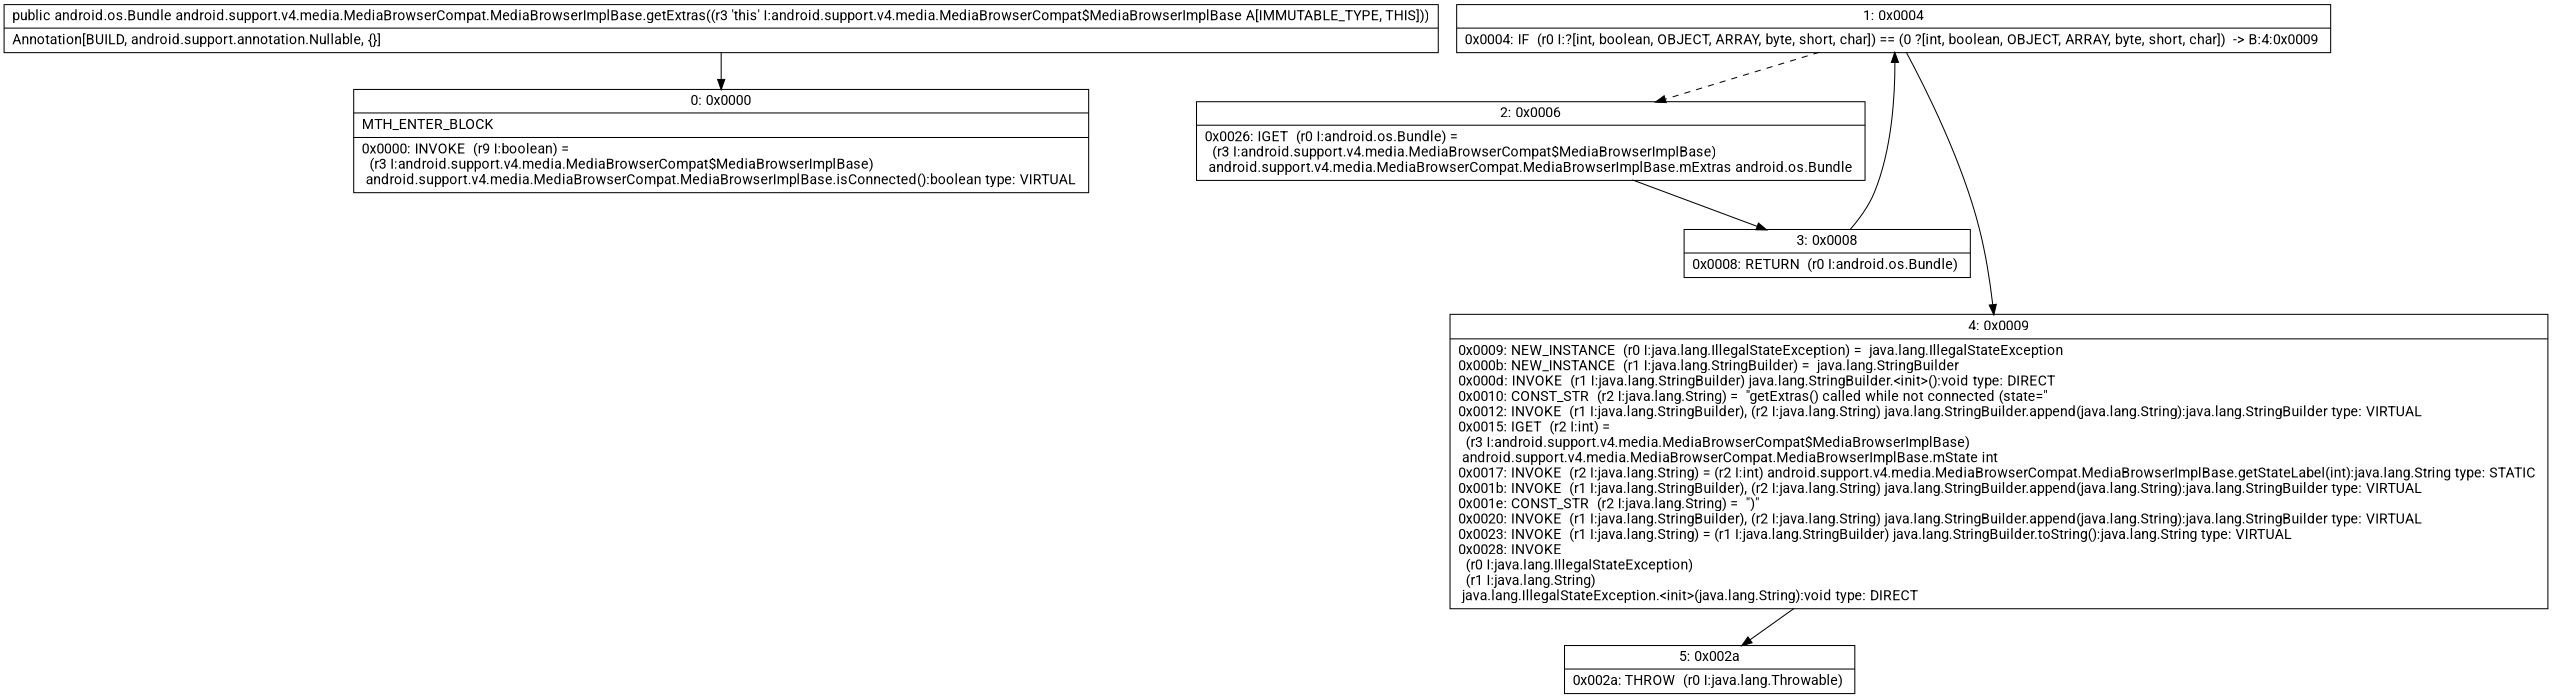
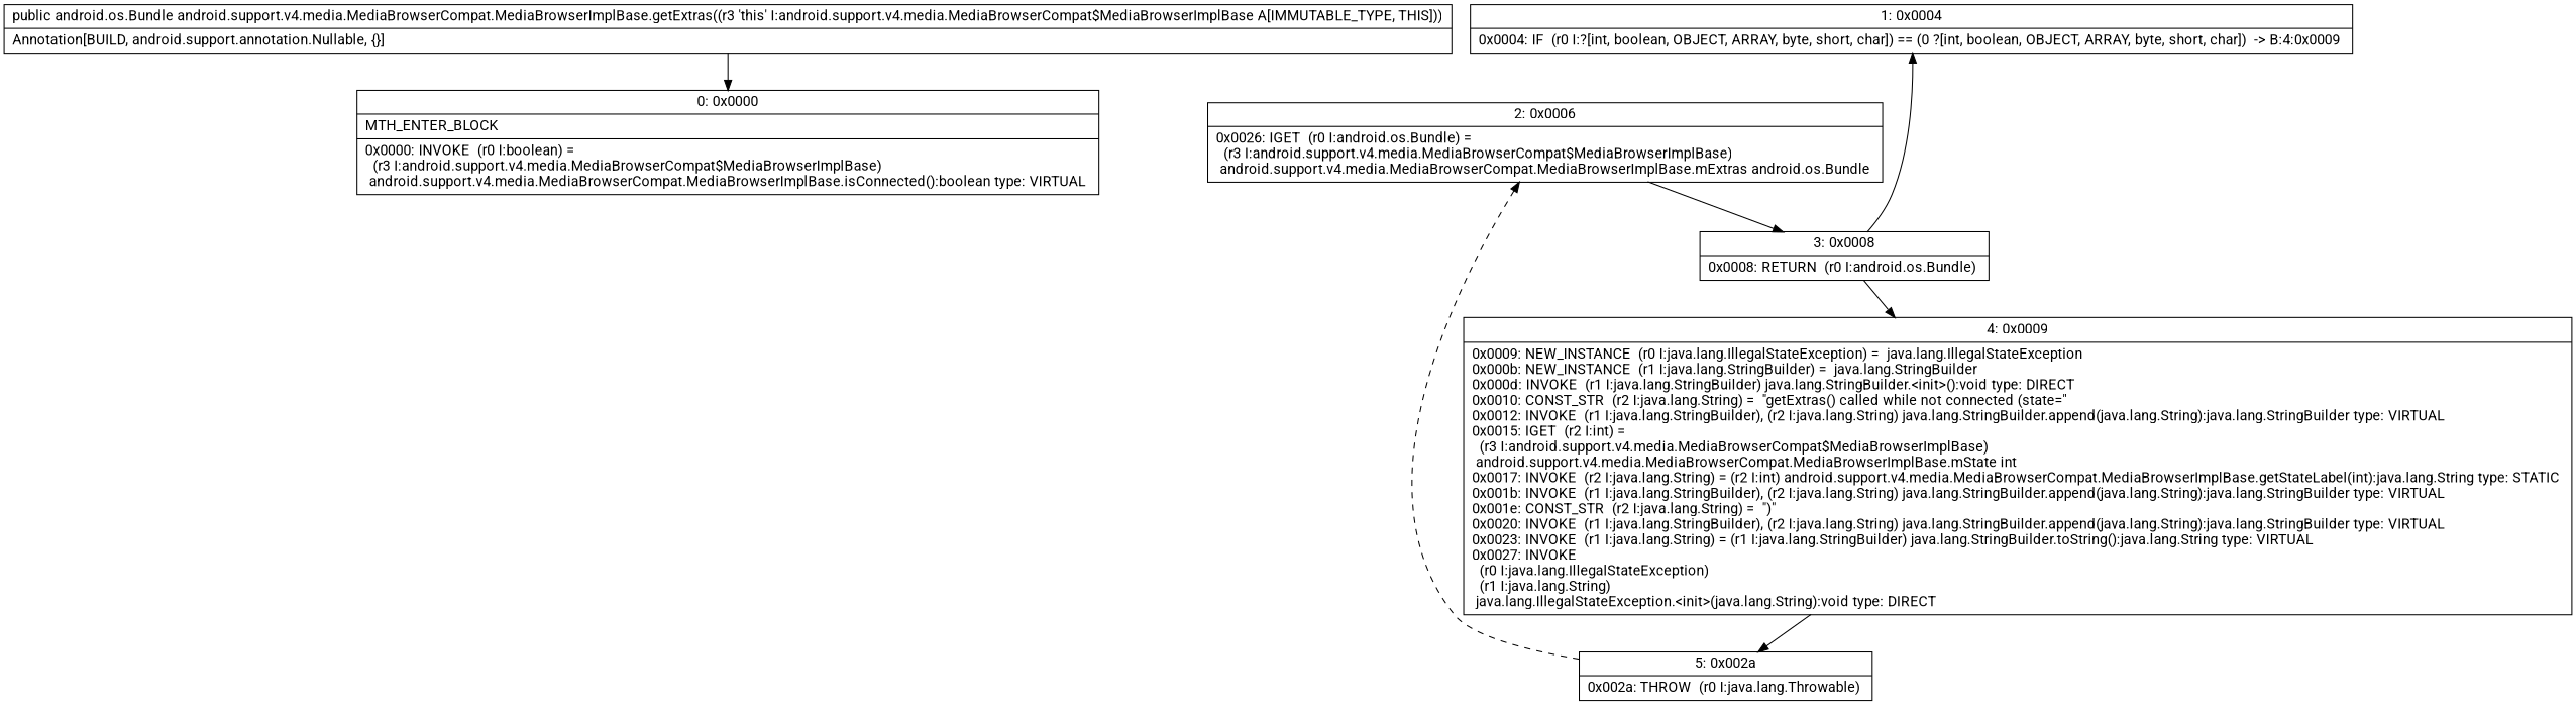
  digraph {
    fontname=Roboto
    node [fontname=Roboto shape=record]
    edge [fontname=Roboto]
-   n1 [label="{0\:\ 0x0000|MTH_ENTER_BLOCK\l|0x0000: INVOKE  (r9 I:boolean) = \l  (r3 I:android.support.v4.media.MediaBrowserCompat$MediaBrowserImplBase)\l android.support.v4.media.MediaBrowserCompat.MediaBrowserImplBase.isConnected():boolean type: VIRTUAL \l}"]
+   n1 [label="{0\:\ 0x0000|MTH_ENTER_BLOCK\l|0x0000: INVOKE  (r0 I:boolean) = \l  (r3 I:android.support.v4.media.MediaBrowserCompat$MediaBrowserImplBase)\l android.support.v4.media.MediaBrowserCompat.MediaBrowserImplBase.isConnected():boolean type: VIRTUAL \l}"]
    n2 [label="{1\:\ 0x0004|0x0004: IF  (r0 I:?[int, boolean, OBJECT, ARRAY, byte, short, char]) == (0 ?[int, boolean, OBJECT, ARRAY, byte, short, char])  \-\> B:4:0x0009 \l}"]
    n3 [label="{2\:\ 0x0006|0x0026: IGET  (r0 I:android.os.Bundle) = \l  (r3 I:android.support.v4.media.MediaBrowserCompat$MediaBrowserImplBase)\l android.support.v4.media.MediaBrowserCompat.MediaBrowserImplBase.mExtras android.os.Bundle \l}"]
-   n4 [label="{4\:\ 0x0009|0x0009: NEW_INSTANCE  (r0 I:java.lang.IllegalStateException) =  java.lang.IllegalStateException \l0x000b: NEW_INSTANCE  (r1 I:java.lang.StringBuilder) =  java.lang.StringBuilder \l0x000d: INVOKE  (r1 I:java.lang.StringBuilder) java.lang.StringBuilder.\<init\>():void type: DIRECT \l0x0010: CONST_STR  (r2 I:java.lang.String) =  \"getExtras() called while not connected (state=\" \l0x0012: INVOKE  (r1 I:java.lang.StringBuilder), (r2 I:java.lang.String) java.lang.StringBuilder.append(java.lang.String):java.lang.StringBuilder type: VIRTUAL \l0x0015: IGET  (r2 I:int) = \l  (r3 I:android.support.v4.media.MediaBrowserCompat$MediaBrowserImplBase)\l android.support.v4.media.MediaBrowserCompat.MediaBrowserImplBase.mState int \l0x0017: INVOKE  (r2 I:java.lang.String) = (r2 I:int) android.support.v4.media.MediaBrowserCompat.MediaBrowserImplBase.getStateLabel(int):java.lang.String type: STATIC \l0x001b: INVOKE  (r1 I:java.lang.StringBuilder), (r2 I:java.lang.String) java.lang.StringBuilder.append(java.lang.String):java.lang.StringBuilder type: VIRTUAL \l0x001e: CONST_STR  (r2 I:java.lang.String) =  \")\" \l0x0020: INVOKE  (r1 I:java.lang.StringBuilder), (r2 I:java.lang.String) java.lang.StringBuilder.append(java.lang.String):java.lang.StringBuilder type: VIRTUAL \l0x0023: INVOKE  (r1 I:java.lang.String) = (r1 I:java.lang.StringBuilder) java.lang.StringBuilder.toString():java.lang.String type: VIRTUAL \l0x0028: INVOKE  \l  (r0 I:java.lang.IllegalStateException)\l  (r1 I:java.lang.String)\l java.lang.IllegalStateException.\<init\>(java.lang.String):void type: DIRECT \l}"]
+   n4 [label="{4\:\ 0x0009|0x0009: NEW_INSTANCE  (r0 I:java.lang.IllegalStateException) =  java.lang.IllegalStateException \l0x000b: NEW_INSTANCE  (r1 I:java.lang.StringBuilder) =  java.lang.StringBuilder \l0x000d: INVOKE  (r1 I:java.lang.StringBuilder) java.lang.StringBuilder.\<init\>():void type: DIRECT \l0x0010: CONST_STR  (r2 I:java.lang.String) =  \"getExtras() called while not connected (state=\" \l0x0012: INVOKE  (r1 I:java.lang.StringBuilder), (r2 I:java.lang.String) java.lang.StringBuilder.append(java.lang.String):java.lang.StringBuilder type: VIRTUAL \l0x0015: IGET  (r2 I:int) = \l  (r3 I:android.support.v4.media.MediaBrowserCompat$MediaBrowserImplBase)\l android.support.v4.media.MediaBrowserCompat.MediaBrowserImplBase.mState int \l0x0017: INVOKE  (r2 I:java.lang.String) = (r2 I:int) android.support.v4.media.MediaBrowserCompat.MediaBrowserImplBase.getStateLabel(int):java.lang.String type: STATIC \l0x001b: INVOKE  (r1 I:java.lang.StringBuilder), (r2 I:java.lang.String) java.lang.StringBuilder.append(java.lang.String):java.lang.StringBuilder type: VIRTUAL \l0x001e: CONST_STR  (r2 I:java.lang.String) =  \")\" \l0x0020: INVOKE  (r1 I:java.lang.StringBuilder), (r2 I:java.lang.String) java.lang.StringBuilder.append(java.lang.String):java.lang.StringBuilder type: VIRTUAL \l0x0023: INVOKE  (r1 I:java.lang.String) = (r1 I:java.lang.StringBuilder) java.lang.StringBuilder.toString():java.lang.String type: VIRTUAL \l0x0027: INVOKE  \l  (r0 I:java.lang.IllegalStateException)\l  (r1 I:java.lang.String)\l java.lang.IllegalStateException.\<init\>(java.lang.String):void type: DIRECT \l}"]
    n5 [label="{3\:\ 0x0008|0x0008: RETURN  (r0 I:android.os.Bundle) \l}"]
    n6 [label="{5\:\ 0x002a|0x002a: THROW  (r0 I:java.lang.Throwable) \l}"]
    n7 [label="{public android.os.Bundle android.support.v4.media.MediaBrowserCompat.MediaBrowserImplBase.getExtras((r3 'this' I:android.support.v4.media.MediaBrowserCompat$MediaBrowserImplBase A[IMMUTABLE_TYPE, THIS]))  | Annotation[BUILD, android.support.annotation.Nullable, \{\}]\l}"]
-   n2 -> n3 [style=dashed]
-   n2 -> n4
+   n6 -> n3 [style=dashed]
+   n5 -> n4
    n3 -> n5
    n4 -> n6
    n5 -> n2
    n7 -> n1
  }
